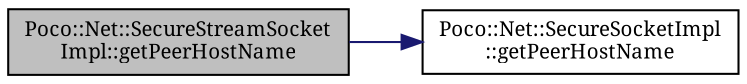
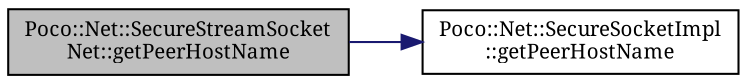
  digraph {
    rankdir=LR
    fontname="Noto Serif"
    node [color=black fontname="Noto Serif" fontsize=10 shape=record style=filled]
-   n1 [fillcolor=grey75 fontcolor=black height=0.2 label="Poco::Net::SecureStreamSocket\lImpl::getPeerHostName" width=0.4]
+   n1 [fillcolor=grey75 fontcolor=black height=0.2 label="Poco::Net::SecureStreamSocket\lNet::getPeerHostName" width=0.4]
    n2 [fillcolor=white height=0.2 label="Poco::Net::SecureSocketImpl\l::getPeerHostName" width=0.4]
    n1 -> n2 [color=midnightblue fontname="Noto Serif" fontsize=10 labelfontname=Helvetica labelfontsize=10 style=solid]
  }
